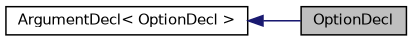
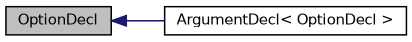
  digraph {
    rankdir=LR
    node [color=black fontname=Helvetica fontsize=10 shape=record style=filled]
    n1 [fillcolor=grey75 fontcolor=black height=0.2 label=OptionDecl width=0.4]
    n2 [fillcolor=white height=0.2 label="ArgumentDecl\< OptionDecl \>" width=0.4]
-   n2 -> n1 [color=midnightblue dir=back fontname=Helvetica fontsize=10 labelfontname=Helvetica labelfontsize=10 style=solid]
+   n1 -> n2 [color=midnightblue dir=back fontname=Helvetica fontsize=10 labelfontname=Helvetica labelfontsize=10 style=solid]
  }
